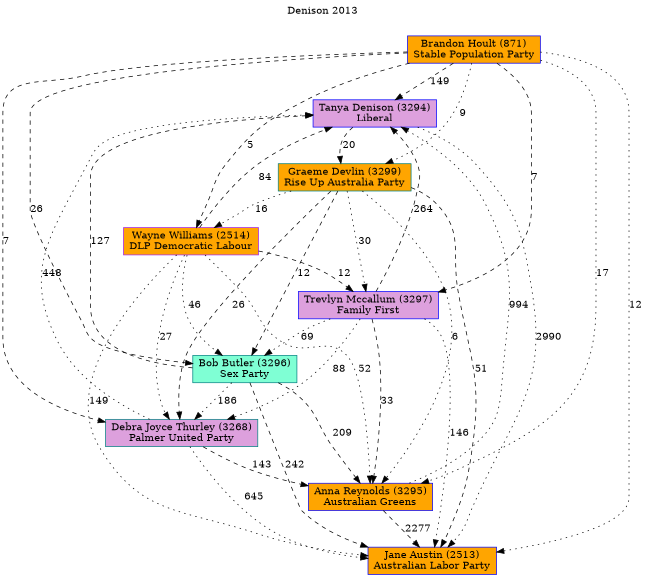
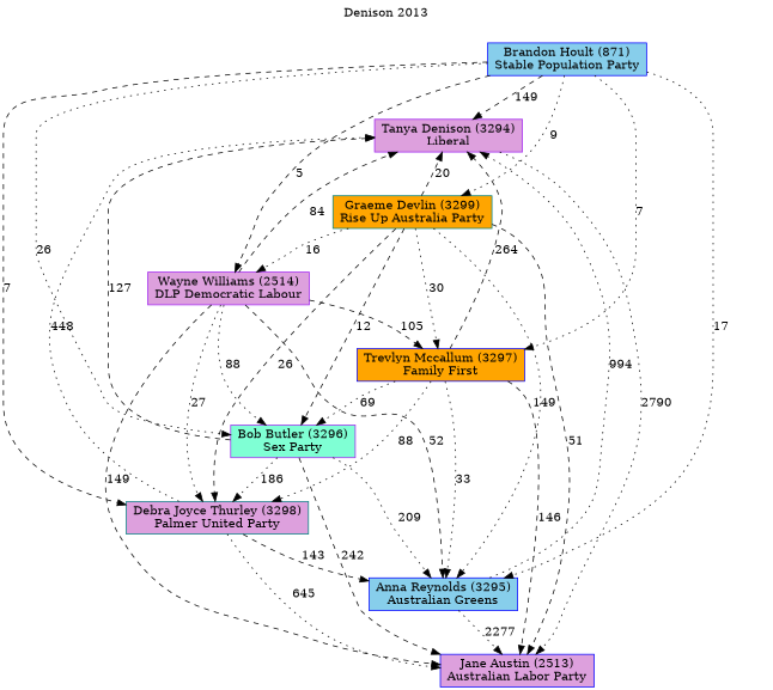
  digraph {
    label="Denison 2013"
    labelloc=t
    mclimit=10
    node [color=blue fillcolor=orange shape=box style=filled]
    edge [style=dotted]
-   n1 [label="Jane Austin (2513)\nAustralian Labor Party"]
-   n2 [fillcolor=plum label="Tanya Denison (3294)\nLiberal"]
-   n3 [label="Anna Reynolds (3295)\nAustralian Greens"]
-   n4 [color=teal fillcolor=plum label="Debra Joyce Thurley (3268)\nPalmer United Party"]
-   n5 [color=teal fillcolor=aquamarine label="Bob Butler (3296)\nSex Party"]
-   n6 [fillcolor=plum label="Trevlyn Mccallum (3297)\nFamily First"]
-   n7 [color=purple label="Wayne Williams (2514)\nDLP Democratic Labour"]
+   n1 [fillcolor=plum label="Jane Austin (2513)\nAustralian Labor Party"]
+   n2 [color=purple fillcolor=plum label="Tanya Denison (3294)\nLiberal"]
+   n3 [fillcolor=skyblue label="Anna Reynolds (3295)\nAustralian Greens"]
+   n4 [color=teal fillcolor=plum label="Debra Joyce Thurley (3298)\nPalmer United Party"]
+   n5 [color=purple fillcolor=aquamarine label="Bob Butler (3296)\nSex Party"]
+   n6 [label="Trevlyn Mccallum (3297)\nFamily First"]
+   n7 [color=purple fillcolor=plum label="Wayne Williams (2514)\nDLP Democratic Labour"]
    n8 [color=teal label="Graeme Devlin (3299)\nRise Up Australia Party"]
-   n9 [label="Brandon Hoult (871)\nStable Population Party"]
-   n2 -> n1 [label=2990]
-   n3 -> n1 [label=2277 style=dashed]
+   n9 [fillcolor=skyblue label="Brandon Hoult (871)\nStable Population Party"]
+   n2 -> n1 [label=2790]
+   n3 -> n1 [label=2277]
    n3 -> n2 [label=994]
    n4 -> n1 [label=645]
    n4 -> n2 [label=448]
    n4 -> n3 [label=143 style=dashed]
    n5 -> n1 [label=242 style=dashed]
    n5 -> n2 [label=127 style=dashed]
-   n5 -> n3 [label=209 style=dashed]
+   n5 -> n3 [label=209]
    n5 -> n4 [label=186]
-   n6 -> n1 [label=146]
+   n6 -> n1 [label=146 style=dashed]
    n6 -> n2 [label=264 style=dashed]
-   n6 -> n3 [label=33 style=dashed]
+   n6 -> n3 [label=33]
    n6 -> n4 [label=88]
    n6 -> n5 [label=69]
-   n7 -> n1 [label=149]
+   n7 -> n1 [label=149 style=dashed]
    n7 -> n2 [label=84 style=dashed]
-   n7 -> n3 [label=52]
+   n7 -> n3 [label=52 style=dashed]
    n7 -> n4 [label=27]
-   n7 -> n5 [label=46]
-   n7 -> n6 [label=12 style=dashed]
+   n7 -> n5 [label=88]
+   n7 -> n6 [label=105 style=dashed]
    n8 -> n1 [label=51 style=dashed]
-   n2 -> n8 [label=20 style=dashed]
-   n8 -> n3 [label=6]
+   n8 -> n2 [label=20 style=dashed]
+   n8 -> n3 [label=149]
    n8 -> n4 [label=26 style=dashed]
    n8 -> n5 [label=12 style=dashed]
    n8 -> n6 [label=30]
    n8 -> n7 [label=16]
-   n9 -> n1 [label=12]
    n9 -> n2 [label=149 style=dashed]
    n9 -> n3 [label=17]
    n9 -> n4 [label=7 style=dashed]
-   n9 -> n5 [label=26 style=dashed]
-   n9 -> n6 [label=7 style=dashed]
+   n9 -> n5 [label=26]
+   n9 -> n6 [label=7]
    n9 -> n7 [label=5 style=dashed]
    n9 -> n8 [label=9]
  }
